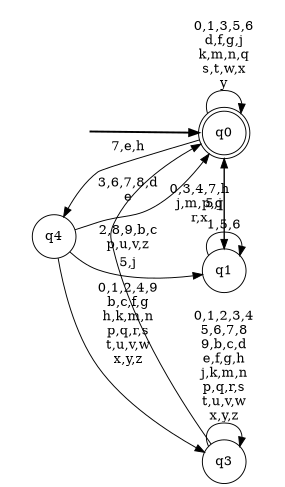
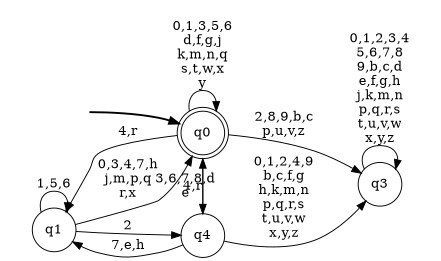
  digraph {
    rankdir=LR
    node [shape=circle style="rounded,filled" color=black fillcolor=white]
    __start0 [height=0 shape=none style=invis width=0 color="" fillcolor=""]
    n2 [label=q0 shape=doublecircle]
    n3 [label=q1]
    n4 [label=q4 style=filled]
    n5 [label=q3 style=filled]
    subgraph cluster_1 {
      nodesep=0.15
      ranksep=0.15
      style=invis
      __start0
      n2
    }
    __start0 -> n2 [penwidth=2]
    n2 -> n2 [label="0,1,3,5,6\nd,f,g,j\nk,m,n,q\ns,t,w,x\ny"]
-   n2 -> n3 [label="5,j"]
-   n2 -> n4 [label="7,e,h"]
-   n5 -> n2 [label="2,8,9,b,c\np,u,v,z"]
+   n2 -> n3 [label="4,r"]
+   n2 -> n4 [label="4,r"]
+   n2 -> n5 [label="2,8,9,b,c\np,u,v,z"]
    n3 -> n2 [label="0,3,4,7,h\nj,m,p,q\nr,x"]
    n3 -> n3 [label="1,5,6"]
+   n3 -> n4 [label=2]
    n4 -> n2 [label="3,6,7,8,d\ne"]
-   n4 -> n3 [label="5,j"]
+   n4 -> n3 [label="7,e,h"]
    n4 -> n5 [label="0,1,2,4,9\nb,c,f,g\nh,k,m,n\np,q,r,s\nt,u,v,w\nx,y,z"]
    n5 -> n5 [label="0,1,2,3,4\n5,6,7,8\n9,b,c,d\ne,f,g,h\nj,k,m,n\np,q,r,s\nt,u,v,w\nx,y,z"]
  }
